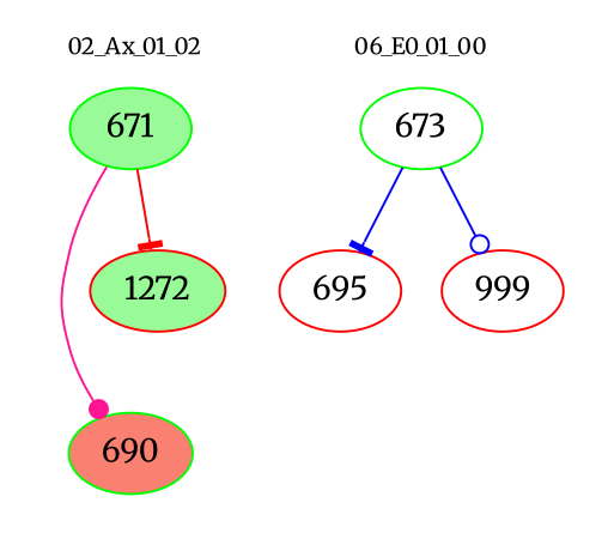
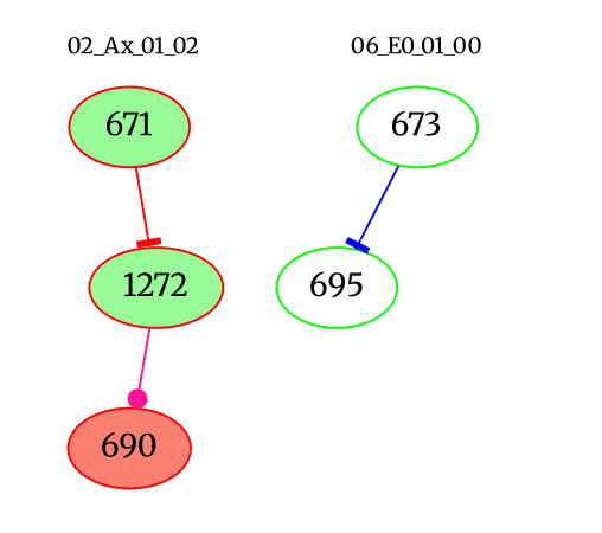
  digraph {
    fontname=Merriweather
    node [color=green fillcolor=white fontname=Merriweather style=filled]
    edge [arrowhead=tee color=blue fontname=Merriweather]
-   n1 [fillcolor=palegreen label=671]
-   n2 [fillcolor=salmon label=690]
+   n1 [color=red fillcolor=palegreen label=671]
+   n2 [color=red fillcolor=salmon label=690]
    n3 [color=red fillcolor=palegreen label=1272]
    n4 [label=673]
-   n5 [color=red label=695]
-   n6 [color=red label=999]
+   n5 [label=695]
    subgraph cluster_1 {
      color=white
      fontsize=10
      label="02_Ax_01_02"
      n1
      n2
      n3
    }
    subgraph cluster_2 {
      color=white
      fontsize=10
      label="06_E0_01_00"
      n4
      n5
-     n6
    }
-   n1 -> n2 [arrowhead=dot color=deeppink]
+   n3 -> n2 [arrowhead=dot color=deeppink]
    n1 -> n3 [color=red]
    n4 -> n5
-   n4 -> n6 [arrowhead=odot]
  }
